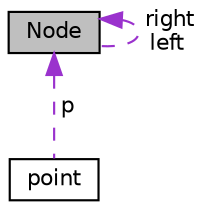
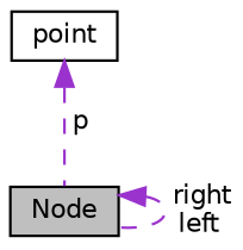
  digraph {
    node [color=black fontname=Helvetica fontsize=10 shape=record style=filled]
    edge [color=darkorchid3 dir=back fontname=Helvetica fontsize=10 labelfontname=Helvetica labelfontsize=10 style=dashed]
    n1 [fillcolor=grey75 fontcolor=black height=0.2 label="Node" width=0.4]
    n2 [fillcolor=white height=0.2 label=point width=0.4]
    n1 -> n1 [label=" right\nleft"]
-   n1 -> n2 [label=" p"]
+   n2 -> n1 [label=" p"]
  }
